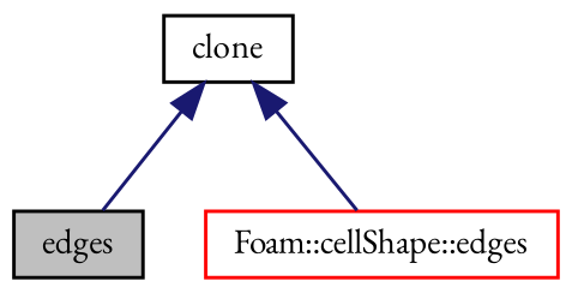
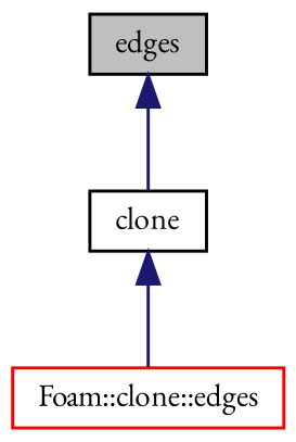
  digraph {
    fontname="EB Garamond"
    rankdir=TB
    node [color=black fontname="EB Garamond" fontsize=10 shape=record]
    edge [color=midnightblue dir=back fontname="EB Garamond" fontsize=10 labelfontname=Helvetica labelfontsize=10 style=solid]
    n1 [fillcolor=grey75 fontcolor=black height=0.2 label=edges style=filled width=0.4]
    n2 [height=0.2 label=clone width=0.4]
-   n3 [color=red height=0.2 label="Foam::cellShape::edges" width=0.4]
-   n2 -> n1
+   n3 [color=red height=0.2 label="Foam::clone::edges" width=0.4]
+   n1 -> n2
    n2 -> n3
  }
